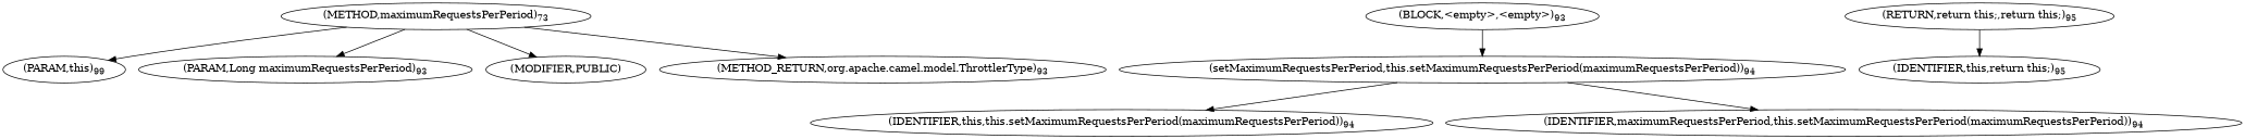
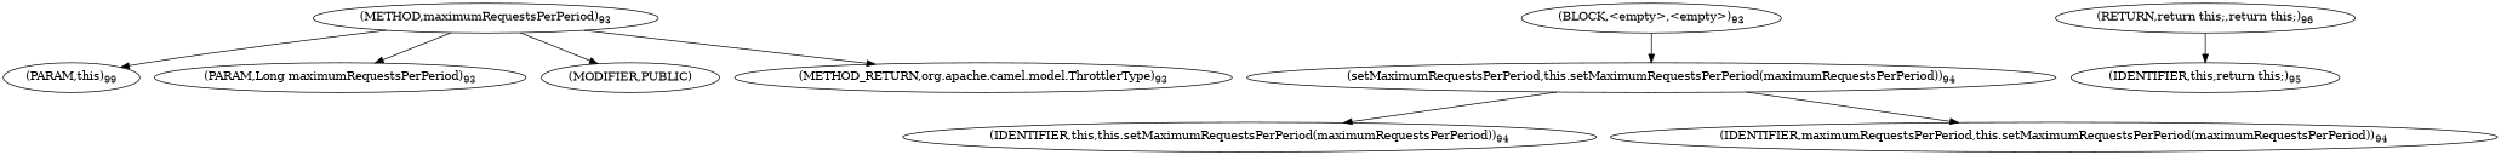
  digraph {
-   n1 [label=<(METHOD,maximumRequestsPerPeriod)<SUB>73</SUB>>]
+   n1 [label=<(METHOD,maximumRequestsPerPeriod)<SUB>93</SUB>>]
    n2 [label=<(PARAM,this)<SUB>99</SUB>>]
    n3 [label=<(PARAM,Long maximumRequestsPerPeriod)<SUB>93</SUB>>]
    n4 [label=<(MODIFIER,PUBLIC)>]
    n5 [label=<(METHOD_RETURN,org.apache.camel.model.ThrottlerType)<SUB>93</SUB>>]
    n6 [label=<(BLOCK,&lt;empty&gt;,&lt;empty&gt;)<SUB>93</SUB>>]
    n7 [label=<(setMaximumRequestsPerPeriod,this.setMaximumRequestsPerPeriod(maximumRequestsPerPeriod))<SUB>94</SUB>>]
    n8 [label=<(IDENTIFIER,this,this.setMaximumRequestsPerPeriod(maximumRequestsPerPeriod))<SUB>94</SUB>>]
    n9 [label=<(IDENTIFIER,maximumRequestsPerPeriod,this.setMaximumRequestsPerPeriod(maximumRequestsPerPeriod))<SUB>94</SUB>>]
-   n10 [label=<(RETURN,return this;,return this;)<SUB>95</SUB>>]
+   n10 [label=<(RETURN,return this;,return this;)<SUB>96</SUB>>]
    n11 [label=<(IDENTIFIER,this,return this;)<SUB>95</SUB>>]
    n1 -> n2
    n1 -> n3
    n1 -> n4
    n1 -> n5
    n6 -> n7
    n7 -> n8
    n7 -> n9
    n10 -> n11
  }
